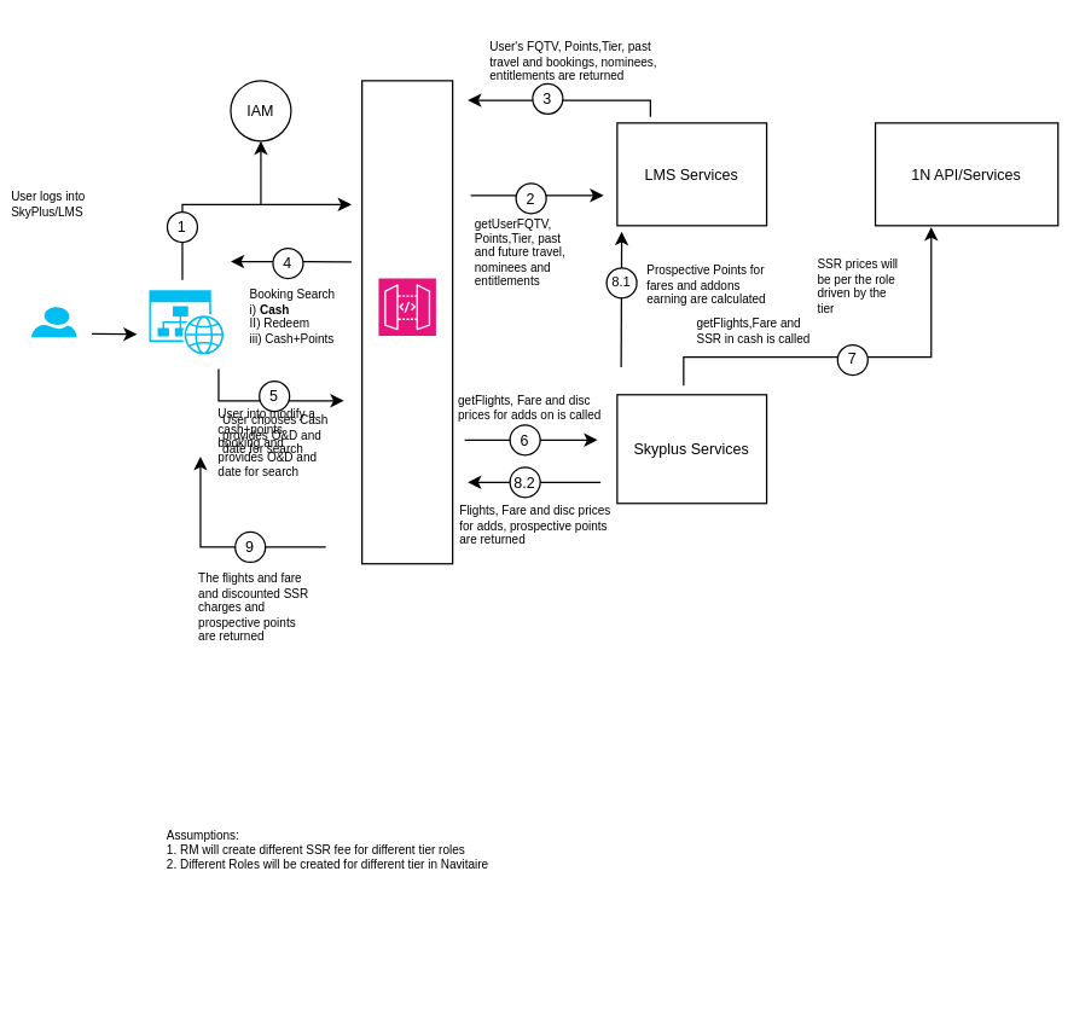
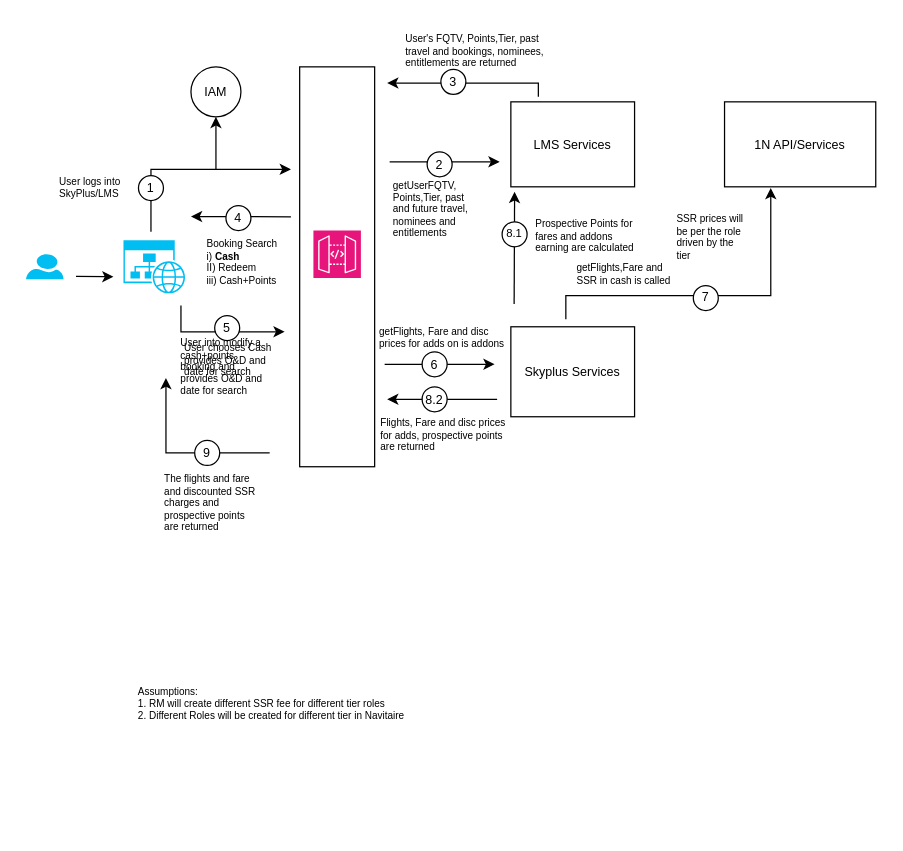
  <mxCell id="0" />
  <mxCell id="1" parent="0" />
  <mxCell id="2" value="" style="verticalLabelPosition=bottom;html=1;verticalAlign=top;align=center;strokeColor=none;fillColor=#00BEF2;shape=mxgraph.azure.user;" vertex="1" parent="1"><mxGeometry x="20" y="203" width="30" height="20" as="geometry" /></mxCell>
  <mxCell id="3" value="" style="rounded=0;whiteSpace=wrap;html=1;" vertex="1" parent="1"><mxGeometry x="239" y="53" width="60" height="320" as="geometry" /></mxCell>
  <mxCell id="4" value="" style="verticalLabelPosition=bottom;html=1;verticalAlign=top;align=center;strokeColor=none;fillColor=#00BEF2;shape=mxgraph.azure.website_generic;pointerEvents=1;" vertex="1" parent="1"><mxGeometry x="98" y="191.75" width="50" height="42.5" as="geometry" /></mxCell>
  <mxCell id="5" value="" style="sketch=0;points=[[0,0,0],[0.25,0,0],[0.5,0,0],[0.75,0,0],[1,0,0],[0,1,0],[0.25,1,0],[0.5,1,0],[0.75,1,0],[1,1,0],[0,0.25,0],[0,0.5,0],[0,0.75,0],[1,0.25,0],[1,0.5,0],[1,0.75,0]];outlineConnect=0;fontColor=#232F3E;fillColor=#E7157B;strokeColor=#ffffff;dashed=0;verticalLabelPosition=bottom;verticalAlign=top;align=center;html=1;fontSize=12;fontStyle=0;aspect=fixed;shape=mxgraph.aws4.resourceIcon;resIcon=mxgraph.aws4.api_gateway;" vertex="1" parent="1"><mxGeometry x="250" y="184" width="38" height="38" as="geometry" /></mxCell>
  <mxCell id="6" value="" style="endArrow=classic;html=1;rounded=0;" edge="1" parent="1"><mxGeometry width="50" height="50" relative="1" as="geometry"><mxPoint x="60" y="220.75" as="sourcePoint" /><mxPoint x="90" y="221" as="targetPoint" /></mxGeometry></mxCell>
  <mxCell id="7" value="" style="endArrow=classic;html=1;rounded=0;" edge="1" parent="1"><mxGeometry width="50" height="50" relative="1" as="geometry"><mxPoint x="120" y="185" as="sourcePoint" /><mxPoint x="232" y="135" as="targetPoint" /><Array as="points"><mxPoint x="120" y="135" /></Array></mxGeometry></mxCell>
  <mxCell id="8" value="" style="endArrow=classic;html=1;rounded=0;entryX=0.5;entryY=1;entryDx=0;entryDy=0;" edge="1" parent="1" target="10"><mxGeometry width="50" height="50" relative="1" as="geometry"><mxPoint x="172" y="135" as="sourcePoint" /><mxPoint x="212" y="85" as="targetPoint" /></mxGeometry></mxCell>
  <mxCell id="9" value="Booking Search&lt;br&gt;i) &lt;b&gt;Cash&lt;/b&gt;&lt;br&gt;II) Redeem&lt;br&gt;iii) Cash+Points" style="text;html=1;strokeColor=none;fillColor=none;align=left;verticalAlign=top;whiteSpace=wrap;rounded=0;fontSize=8;" vertex="1" parent="1"><mxGeometry x="162.5" y="184" width="58.5" height="47" as="geometry" /></mxCell>
  <mxCell id="10" value="&lt;font style=&quot;font-size: 10px;&quot;&gt;IAM&lt;/font&gt;" style="ellipse;whiteSpace=wrap;html=1;" vertex="1" parent="1"><mxGeometry x="152" y="53" width="40" height="40" as="geometry" /></mxCell>
  <mxCell id="11" value="" style="ellipse;whiteSpace=wrap;html=1;aspect=fixed;" vertex="1" parent="1"><mxGeometry x="110" y="140" width="20" height="20" as="geometry" /></mxCell>
  <mxCell id="12" value="" style="endArrow=classic;html=1;rounded=0;" edge="1" parent="1"><mxGeometry width="50" height="50" relative="1" as="geometry"><mxPoint x="232" y="173" as="sourcePoint" /><mxPoint x="152" y="172.75" as="targetPoint" /></mxGeometry></mxCell>
  <mxCell id="13" value="&lt;font style=&quot;font-size: 10px;&quot;&gt;1&lt;/font&gt;" style="text;html=1;strokeColor=none;fillColor=none;align=center;verticalAlign=middle;whiteSpace=wrap;rounded=0;" vertex="1" parent="1"><mxGeometry x="105" y="140" width="30" height="20" as="geometry" /></mxCell>
  <mxCell id="14" value="" style="ellipse;whiteSpace=wrap;html=1;aspect=fixed;" vertex="1" parent="1"><mxGeometry x="180" y="164" width="20" height="20" as="geometry" /></mxCell>
- <mxCell id="15" value="User logs into SkyPlus/LMS" style="text;html=1;strokeColor=none;fillColor=none;align=left;verticalAlign=top;whiteSpace=wrap;rounded=0;fontSize=8;" vertex="1" parent="1"><mxGeometry x="4.5" y="118.5" width="58.5" height="38.5" as="geometry" /></mxCell>
+ <mxCell id="15" value="User logs into SkyPlus/LMS" style="text;html=1;strokeColor=none;fillColor=none;align=left;verticalAlign=top;whiteSpace=wrap;rounded=0;fontSize=8;" vertex="1" parent="1"><mxGeometry x="44.5" y="133.5" width="58.5" height="38.5" as="geometry" /></mxCell>
  <mxCell id="16" value="&lt;font style=&quot;font-size: 10px;&quot;&gt;4&lt;/font&gt;" style="text;html=1;strokeColor=none;fillColor=none;align=center;verticalAlign=middle;whiteSpace=wrap;rounded=0;" vertex="1" parent="1"><mxGeometry x="175" y="164" width="30" height="20" as="geometry" /></mxCell>
  <mxCell id="17" value="" style="endArrow=classic;html=1;rounded=0;" edge="1" parent="1"><mxGeometry width="50" height="50" relative="1" as="geometry"><mxPoint x="144" y="244" as="sourcePoint" /><mxPoint x="227" y="265" as="targetPoint" /><Array as="points"><mxPoint x="144" y="265" /></Array></mxGeometry></mxCell>
  <mxCell id="18" value="" style="ellipse;whiteSpace=wrap;html=1;aspect=fixed;" vertex="1" parent="1"><mxGeometry x="171" y="252" width="20" height="20" as="geometry" /></mxCell>
  <mxCell id="19" value="&lt;font style=&quot;font-size: 10px;&quot;&gt;5&lt;/font&gt;" style="text;html=1;strokeColor=none;fillColor=none;align=center;verticalAlign=middle;whiteSpace=wrap;rounded=0;" vertex="1" parent="1"><mxGeometry x="166" y="252" width="30" height="20" as="geometry" /></mxCell>
  <mxCell id="20" value="&lt;font style=&quot;font-size: 10px;&quot;&gt;LMS Services&lt;/font&gt;" style="rounded=0;whiteSpace=wrap;html=1;" vertex="1" parent="1"><mxGeometry x="408" y="81" width="99" height="68" as="geometry" /></mxCell>
  <mxCell id="21" value="User chooses Cash provides O&amp;amp;D and date for search" style="text;html=1;strokeColor=none;fillColor=none;align=left;verticalAlign=top;whiteSpace=wrap;rounded=0;fontSize=8;" vertex="1" parent="1"><mxGeometry x="144.5" y="266.5" width="76.5" height="38.5" as="geometry" /></mxCell>
  <mxCell id="22" value="&lt;font style=&quot;font-size: 10px;&quot;&gt;Skyplus Services&lt;/font&gt;" style="rounded=0;whiteSpace=wrap;html=1;" vertex="1" parent="1"><mxGeometry x="408" y="261" width="99" height="72" as="geometry" /></mxCell>
  <mxCell id="23" value="" style="endArrow=classic;html=1;rounded=0;" edge="1" parent="1"><mxGeometry width="50" height="50" relative="1" as="geometry"><mxPoint x="311" y="129" as="sourcePoint" /><mxPoint x="399" y="129" as="targetPoint" /></mxGeometry></mxCell>
  <mxCell id="24" value="&lt;font style=&quot;font-size: 10px;&quot;&gt;1N API/Services&lt;/font&gt;" style="rounded=0;whiteSpace=wrap;html=1;" vertex="1" parent="1"><mxGeometry x="579" y="81" width="121" height="68" as="geometry" /></mxCell>
  <mxCell id="25" value="" style="ellipse;whiteSpace=wrap;html=1;aspect=fixed;" vertex="1" parent="1"><mxGeometry x="341" y="121" width="20" height="20" as="geometry" /></mxCell>
  <mxCell id="26" value="&lt;font style=&quot;font-size: 10px;&quot;&gt;2&lt;/font&gt;" style="text;html=1;strokeColor=none;fillColor=none;align=center;verticalAlign=middle;whiteSpace=wrap;rounded=0;" vertex="1" parent="1"><mxGeometry x="336" y="121" width="30" height="20" as="geometry" /></mxCell>
  <mxCell id="27" value="getUserFQTV, Points,Tier, past and future travel, nominees and entitlements" style="text;html=1;strokeColor=none;fillColor=none;align=left;verticalAlign=top;whiteSpace=wrap;rounded=0;fontSize=8;" vertex="1" parent="1"><mxGeometry x="312" y="137" width="73.25" height="60" as="geometry" /></mxCell>
  <mxCell id="28" value="getFlights,Fare and SSR in cash is called" style="text;html=1;strokeColor=none;fillColor=none;align=left;verticalAlign=top;whiteSpace=wrap;rounded=0;fontSize=8;" vertex="1" parent="1"><mxGeometry x="458.75" y="203" width="82.75" height="33" as="geometry" /></mxCell>
  <mxCell id="29" value="" style="endArrow=classic;html=1;rounded=0;" edge="1" parent="1"><mxGeometry width="50" height="50" relative="1" as="geometry"><mxPoint x="307" y="291" as="sourcePoint" /><mxPoint x="395" y="291" as="targetPoint" /></mxGeometry></mxCell>
  <mxCell id="30" value="" style="ellipse;whiteSpace=wrap;html=1;aspect=fixed;" vertex="1" parent="1"><mxGeometry x="337" y="281" width="20" height="20" as="geometry" /></mxCell>
  <mxCell id="31" value="&lt;font style=&quot;font-size: 10px;&quot;&gt;6&lt;/font&gt;" style="text;html=1;strokeColor=none;fillColor=none;align=center;verticalAlign=middle;whiteSpace=wrap;rounded=0;" vertex="1" parent="1"><mxGeometry x="332" y="281" width="30" height="20" as="geometry" /></mxCell>
- <mxCell id="32" value="getFlights, Fare and disc prices for adds on is called" style="text;html=1;strokeColor=none;fillColor=none;align=left;verticalAlign=top;whiteSpace=wrap;rounded=0;fontSize=8;" vertex="1" parent="1"><mxGeometry x="301.38" y="254" width="109.25" height="18" as="geometry" /></mxCell>
+ <mxCell id="32" value="getFlights, Fare and disc prices for adds on is addons" style="text;html=1;strokeColor=none;fillColor=none;align=left;verticalAlign=top;whiteSpace=wrap;rounded=0;fontSize=8;" vertex="1" parent="1"><mxGeometry x="301.38" y="254" width="109.25" height="18" as="geometry" /></mxCell>
  <mxCell id="33" value="" style="endArrow=classic;html=1;rounded=0;" edge="1" parent="1"><mxGeometry width="50" height="50" relative="1" as="geometry"><mxPoint x="452" y="255" as="sourcePoint" /><mxPoint x="616" y="150" as="targetPoint" /><Array as="points"><mxPoint x="452" y="236" /><mxPoint x="496" y="236" /><mxPoint x="616" y="236" /><mxPoint x="616" y="177" /></Array></mxGeometry></mxCell>
  <mxCell id="34" value="" style="ellipse;whiteSpace=wrap;html=1;aspect=fixed;" vertex="1" parent="1"><mxGeometry x="554" y="228" width="20" height="20" as="geometry" /></mxCell>
  <mxCell id="35" value="&lt;font style=&quot;font-size: 10px;&quot;&gt;7&lt;/font&gt;" style="text;html=1;strokeColor=none;fillColor=none;align=center;verticalAlign=middle;whiteSpace=wrap;rounded=0;" vertex="1" parent="1"><mxGeometry x="549" y="227" width="30" height="20" as="geometry" /></mxCell>
  <mxCell id="36" value="" style="endArrow=classic;html=1;rounded=0;" edge="1" parent="1"><mxGeometry width="50" height="50" relative="1" as="geometry"><mxPoint x="397" y="319" as="sourcePoint" /><mxPoint x="309" y="319" as="targetPoint" /><Array as="points"><mxPoint x="364" y="319" /><mxPoint x="331" y="319" /></Array></mxGeometry></mxCell>
  <mxCell id="37" value="" style="ellipse;whiteSpace=wrap;html=1;aspect=fixed;" vertex="1" parent="1"><mxGeometry x="337" y="309" width="20" height="20" as="geometry" /></mxCell>
  <mxCell id="38" value="&lt;font style=&quot;font-size: 10px;&quot;&gt;8.2&lt;/font&gt;" style="text;html=1;strokeColor=none;fillColor=none;align=center;verticalAlign=middle;whiteSpace=wrap;rounded=0;" vertex="1" parent="1"><mxGeometry x="332" y="309" width="30" height="20" as="geometry" /></mxCell>
  <mxCell id="39" value="" style="endArrow=classic;html=1;rounded=0;" edge="1" parent="1"><mxGeometry width="50" height="50" relative="1" as="geometry"><mxPoint x="215" y="362" as="sourcePoint" /><mxPoint x="132" y="302" as="targetPoint" /><Array as="points"><mxPoint x="182" y="362" /><mxPoint x="132" y="362" /></Array></mxGeometry></mxCell>
  <mxCell id="40" value="" style="ellipse;whiteSpace=wrap;html=1;aspect=fixed;" vertex="1" parent="1"><mxGeometry x="155" y="352" width="20" height="20" as="geometry" /></mxCell>
  <mxCell id="41" value="&lt;font style=&quot;font-size: 10px;&quot;&gt;9&lt;/font&gt;" style="text;html=1;strokeColor=none;fillColor=none;align=center;verticalAlign=middle;whiteSpace=wrap;rounded=0;" vertex="1" parent="1"><mxGeometry x="150" y="352" width="30" height="20" as="geometry" /></mxCell>
  <mxCell id="42" value="" style="endArrow=classic;html=1;rounded=0;" edge="1" parent="1"><mxGeometry width="50" height="50" relative="1" as="geometry"><mxPoint x="430" y="77" as="sourcePoint" /><mxPoint x="309" y="66" as="targetPoint" /><Array as="points"><mxPoint x="430" y="66" /></Array></mxGeometry></mxCell>
  <mxCell id="43" value="User's FQTV, Points,Tier, past travel and bookings, nominees, entitlements are returned" style="text;html=1;strokeColor=none;fillColor=none;align=left;verticalAlign=top;whiteSpace=wrap;rounded=0;fontSize=8;" vertex="1" parent="1"><mxGeometry x="321.75" y="20" width="120.25" height="52" as="geometry" /></mxCell>
  <mxCell id="44" value="" style="ellipse;whiteSpace=wrap;html=1;aspect=fixed;" vertex="1" parent="1"><mxGeometry x="352" y="55" width="20" height="20" as="geometry" /></mxCell>
  <mxCell id="45" value="&lt;font style=&quot;font-size: 10px;&quot;&gt;3&lt;/font&gt;" style="text;html=1;strokeColor=none;fillColor=none;align=center;verticalAlign=middle;whiteSpace=wrap;rounded=0;" vertex="1" parent="1"><mxGeometry x="347" y="55" width="30" height="20" as="geometry" /></mxCell>
  <mxCell id="46" value="Assumptions:&lt;br&gt;1. RM will create different SSR fee for different tier roles&lt;br&gt;2. Different Roles will be created for different tier in Navitaire&lt;br&gt;&amp;nbsp; &amp;nbsp;&amp;nbsp;" style="text;html=1;strokeColor=none;fillColor=none;align=left;verticalAlign=top;whiteSpace=wrap;rounded=0;fontSize=8;" vertex="1" parent="1"><mxGeometry x="108" y="542" width="275.25" height="117" as="geometry" /></mxCell>
  <mxCell id="47" value="The flights and fare and discounted SSR charges and prospective points are returned" style="text;html=1;strokeColor=none;fillColor=none;align=left;verticalAlign=top;whiteSpace=wrap;rounded=0;fontSize=8;" vertex="1" parent="1"><mxGeometry x="129" y="372" width="79.25" height="48" as="geometry" /></mxCell>
  <mxCell id="48" value="Flights, Fare and disc prices for adds, prospective points are returned" style="text;html=1;strokeColor=none;fillColor=none;align=left;verticalAlign=top;whiteSpace=wrap;rounded=0;fontSize=8;" vertex="1" parent="1"><mxGeometry x="302.38" y="327" width="109.25" height="18" as="geometry" /></mxCell>
  <mxCell id="49" value="SSR prices will be per the role driven by the tier&amp;nbsp;&amp;nbsp;" style="text;html=1;strokeColor=none;fillColor=none;align=left;verticalAlign=top;whiteSpace=wrap;rounded=0;fontSize=8;" vertex="1" parent="1"><mxGeometry x="539" y="164" width="64" height="33" as="geometry" /></mxCell>
  <mxCell id="50" value="" style="endArrow=classic;html=1;rounded=0;" edge="1" parent="1"><mxGeometry width="50" height="50" relative="1" as="geometry"><mxPoint x="410.63" y="242.75" as="sourcePoint" /><mxPoint x="411" y="153" as="targetPoint" /></mxGeometry></mxCell>
  <mxCell id="51" value="" style="ellipse;whiteSpace=wrap;html=1;aspect=fixed;" vertex="1" parent="1"><mxGeometry x="401" y="177" width="20" height="20" as="geometry" /></mxCell>
  <mxCell id="52" value="&lt;font style=&quot;font-size: 9px;&quot;&gt;8.1&lt;/font&gt;" style="text;html=1;strokeColor=none;fillColor=none;align=center;verticalAlign=middle;whiteSpace=wrap;rounded=0;" vertex="1" parent="1"><mxGeometry x="396" y="176" width="30" height="20" as="geometry" /></mxCell>
  <mxCell id="53" value="Prospective Points for fares and addons earning are calculated" style="text;html=1;strokeColor=none;fillColor=none;align=left;verticalAlign=top;whiteSpace=wrap;rounded=0;fontSize=8;" vertex="1" parent="1"><mxGeometry x="425.75" y="168" width="82.75" height="33" as="geometry" /></mxCell>
  <mxCell id="54" value="User into modify a cash+points booking and provides O&amp;amp;D and date for search" style="text;html=1;strokeColor=none;fillColor=none;align=left;verticalAlign=top;whiteSpace=wrap;rounded=0;fontSize=8;" vertex="1" parent="1"><mxGeometry x="142" y="263" width="70" height="74" as="geometry" /></mxCell>
